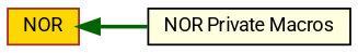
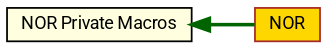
  digraph {
    rankdir=LR
    fontname=Roboto
    node [fontname=Roboto fontsize=10 shape=record style=filled]
    n1 [color=brown fillcolor=gold height=0.2 label=NOR width=0.4]
    n2 [color=black fillcolor=lightyellow fontcolor=black height=0.2 label="NOR Private Macros" width=0.4]
-   n1 -> n2 [dir=back fontname=Roboto fontsize=10 labelfontname=Helvetica labelfontsize=10 shape=plaintext style=bold color=darkgreen]
+   n2 -> n1 [dir=back fontname=Roboto fontsize=10 labelfontname=Helvetica labelfontsize=10 shape=plaintext style=bold color=darkgreen]
  }
